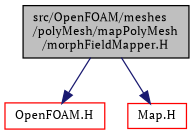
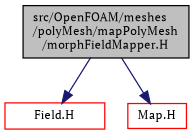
  digraph {
    fontname="PT Serif"
    node [color=red fontname="PT Serif" fontsize=10 shape=record]
    edge [color=midnightblue fontname="PT Serif" fontsize=10 labelfontname=FreeSans labelfontsize=10 style=solid]
    n1 [color=black fillcolor=grey75 fontcolor=black height=0.2 label="src/OpenFOAM/meshes\l/polyMesh/mapPolyMesh\l/morphFieldMapper.H" style=filled width=0.4]
-   n2 [height=0.2 label="OpenFOAM.H" width=0.4]
+   n2 [height=0.2 label="Field.H" width=0.4]
    n3 [height=0.2 label="Map.H" width=0.4]
    n1 -> n2
    n1 -> n3
  }
